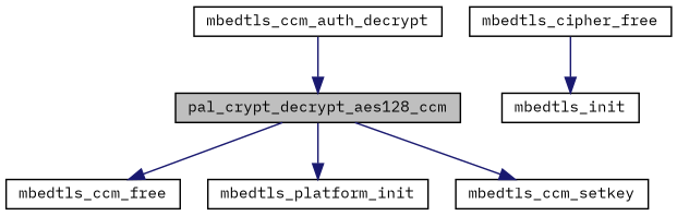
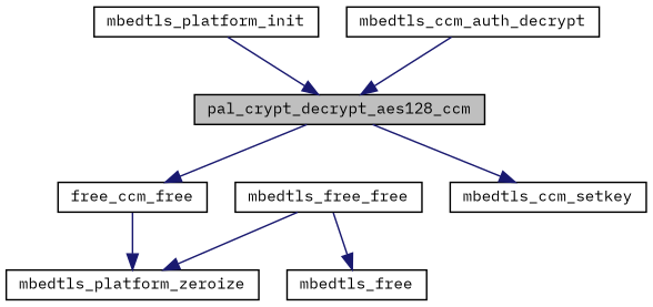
  digraph {
    fontname="IBM Plex Mono"
    rankdir=TB
    node [color=black fillcolor=white fontname="IBM Plex Mono" fontsize=10 shape=record style=filled]
    edge [color=midnightblue fontname="IBM Plex Mono" fontsize=10 labelfontname=Helvetica labelfontsize=10 style=solid]
    n1 [fillcolor=grey75 fontcolor=black height=0.2 label=pal_crypt_decrypt_aes128_ccm width=0.4]
-   n2 [height=0.2 label=mbedtls_ccm_free width=0.4]
+   n2 [height=0.2 label=free_ccm_free width=0.4]
    n3 [height=0.2 label=mbedtls_platform_init width=0.4]
    n4 [height=0.2 label=mbedtls_ccm_setkey width=0.4]
    n5 [height=0.2 label=mbedtls_ccm_auth_decrypt width=0.4]
-   n7 [height=0.2 label=mbedtls_cipher_free width=0.4]
-   n8 [height=0.2 label=mbedtls_init width=0.4]
+   n6 [height=0.2 label=mbedtls_platform_zeroize width=0.4]
+   n7 [height=0.2 label=mbedtls_free_free width=0.4]
+   n8 [height=0.2 label=mbedtls_free width=0.4]
    n1 -> n2
-   n1 -> n3
+   n3 -> n1
    n1 -> n4
+   n2 -> n6
    n5 -> n1
+   n7 -> n6
    n7 -> n8
  }
